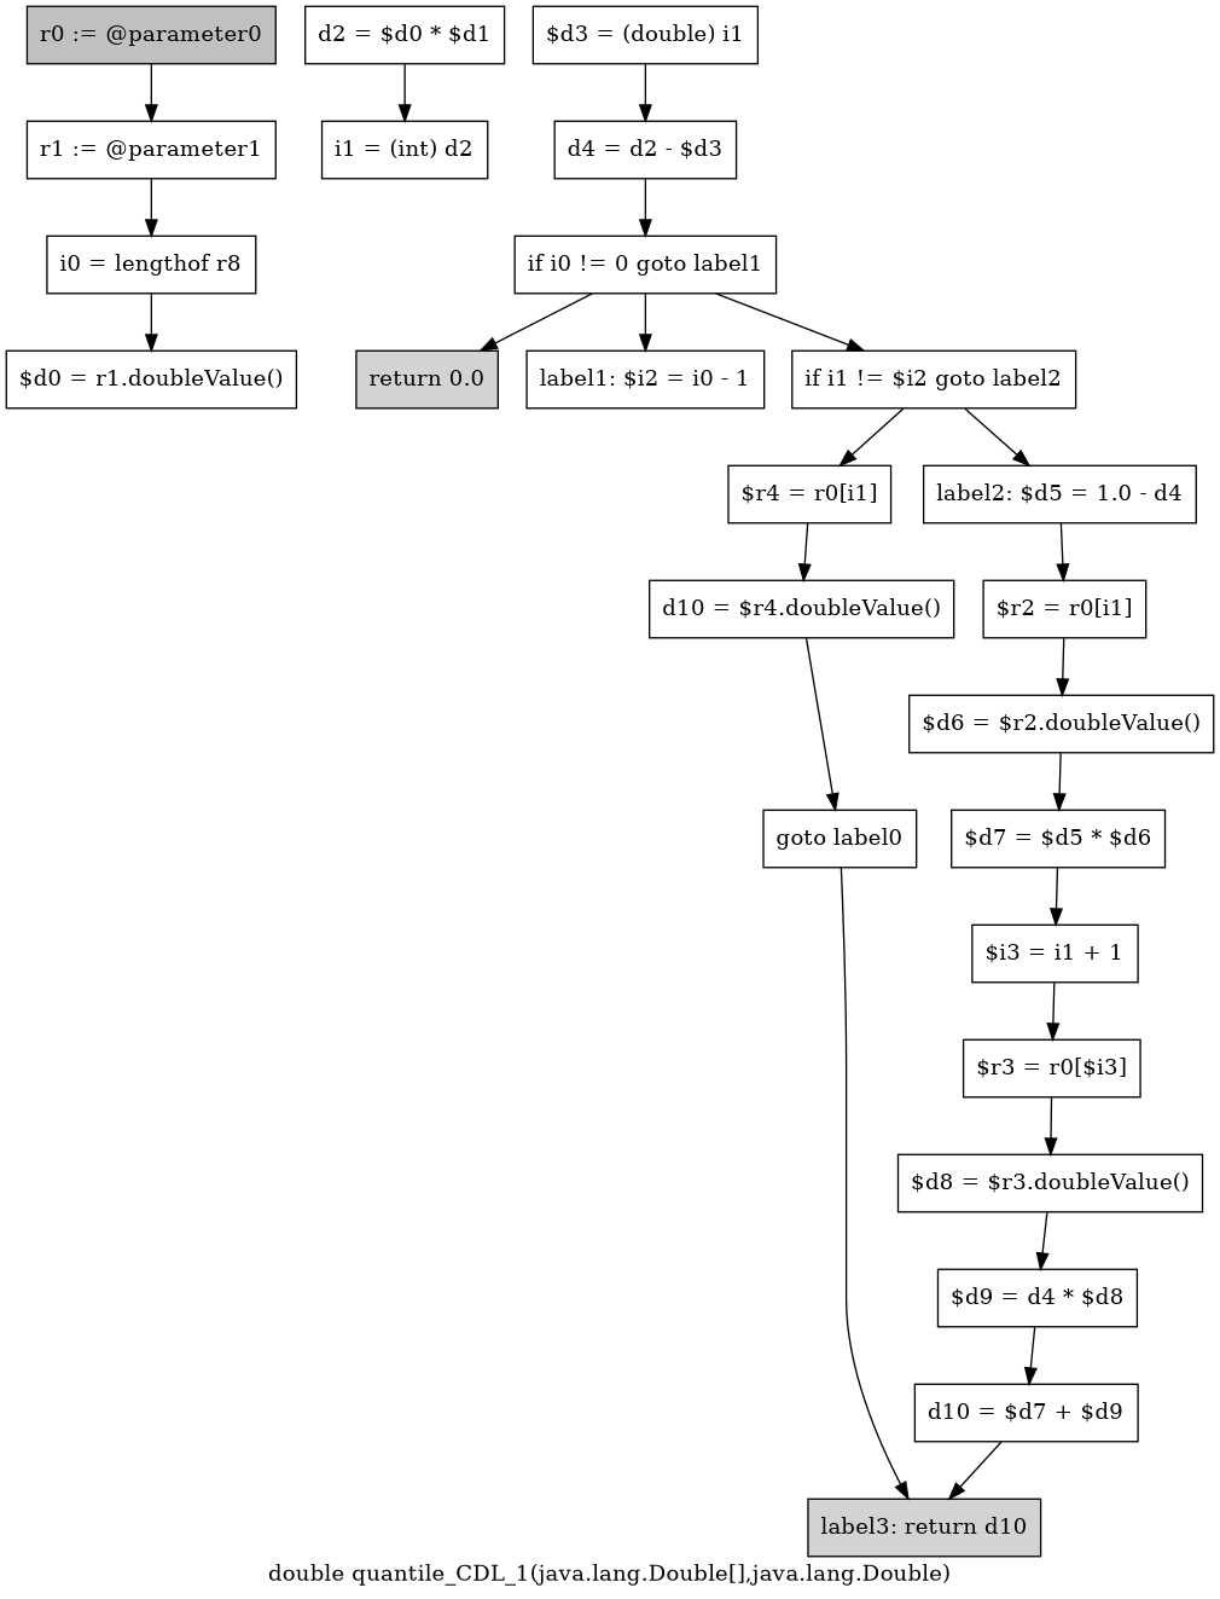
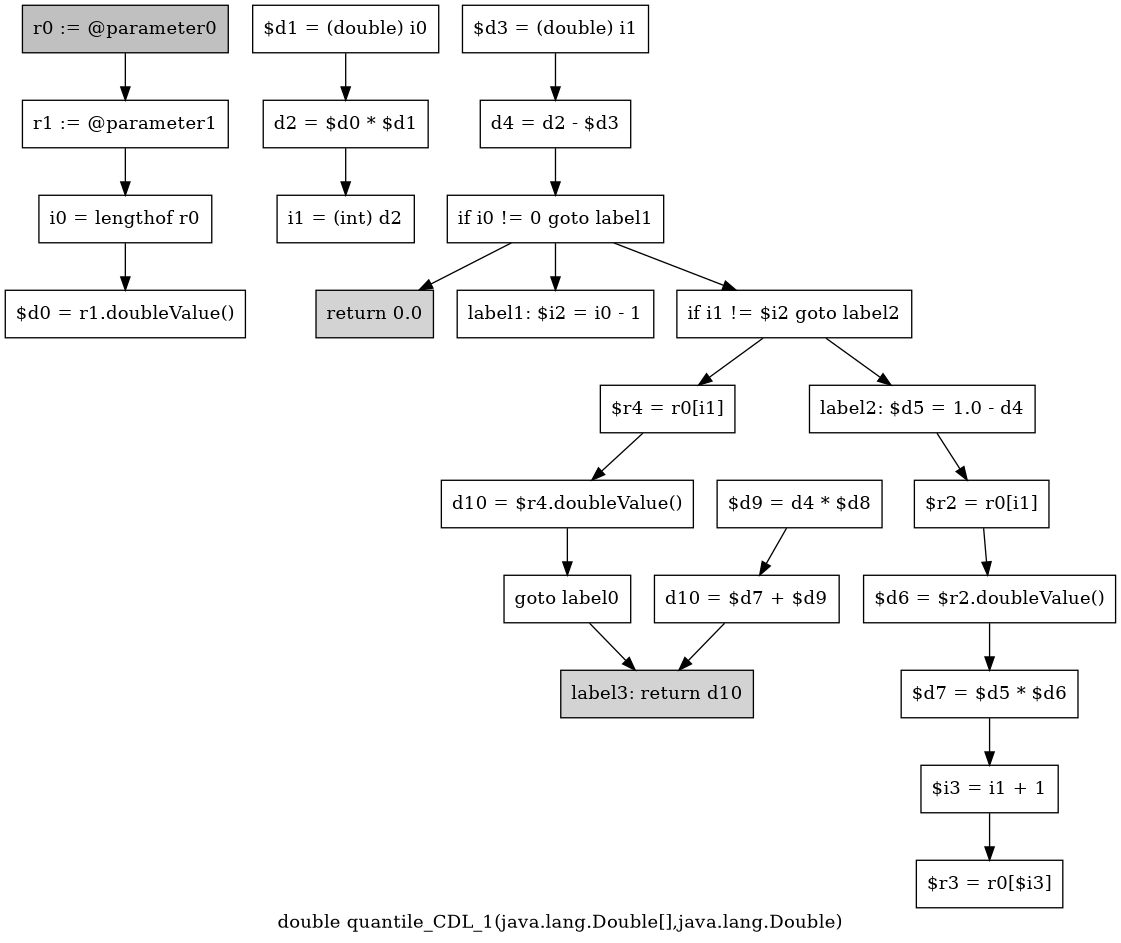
  digraph {
    label="double quantile_CDL_1(java.lang.Double[],java.lang.Double)"
    node [shape=box]
    n1 [fillcolor=gray label="r0 := @parameter0" style=filled]
    n2 [label="r1 := @parameter1"]
-   n3 [label="i0 = lengthof r8"]
+   n3 [label="i0 = lengthof r0"]
    n4 [label="$d0 = r1.doubleValue()"]
+   n5 [label="$d1 = (double) i0"]
    n6 [label="d2 = $d0 * $d1"]
    n7 [label="i1 = (int) d2"]
    n8 [label="$d3 = (double) i1"]
    n9 [label="d4 = d2 - $d3"]
    n10 [label="if i0 != 0 goto label1"]
    n11 [fillcolor=lightgray label="return 0.0" style=filled]
    n12 [label="label1: $i2 = i0 - 1"]
    n13 [label="if i1 != $i2 goto label2"]
    n14 [label="$r4 = r0[i1]"]
    n15 [label="label2: $d5 = 1.0 - d4"]
    n16 [label="d10 = $r4.doubleValue()"]
    n17 [label="$r2 = r0[i1]"]
    n18 [label="goto label0"]
    n19 [label="$d6 = $r2.doubleValue()"]
    n20 [fillcolor=lightgray label="label3: return d10" style=filled]
    n21 [label="$d7 = $d5 * $d6"]
    n22 [label="$i3 = i1 + 1"]
    n23 [label="$r3 = r0[$i3]"]
-   n24 [label="$d8 = $r3.doubleValue()"]
    n25 [label="$d9 = d4 * $d8"]
    n26 [label="d10 = $d7 + $d9"]
    n1 -> n2
    n2 -> n3
    n3 -> n4
+   n5 -> n6
    n6 -> n7
    n8 -> n9
    n9 -> n10
    n10 -> n11
    n10 -> n12
    n10 -> n13
    n13 -> n14
    n13 -> n15
    n14 -> n16
    n15 -> n17
    n16 -> n18
    n17 -> n19
    n18 -> n20
    n19 -> n21
    n21 -> n22
    n22 -> n23
-   n23 -> n24
-   n24 -> n25
    n25 -> n26
    n26 -> n20
  }
